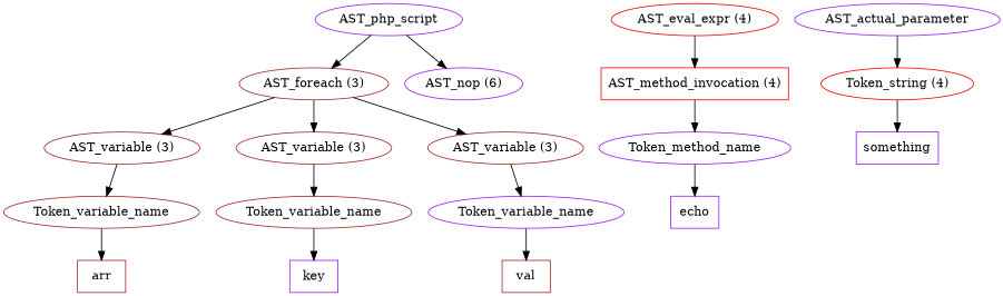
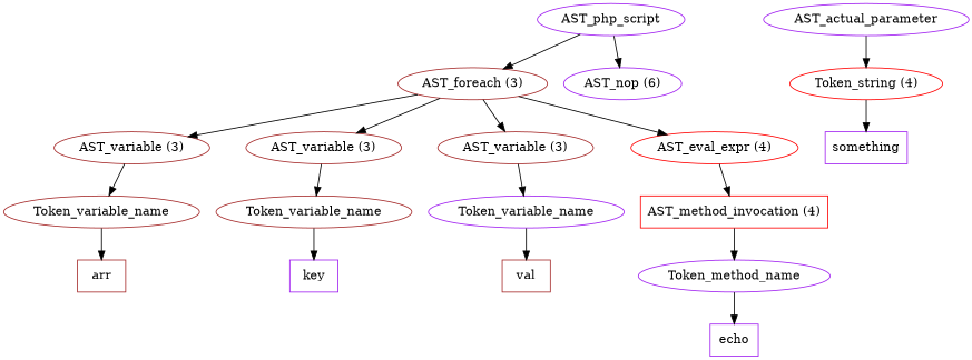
  digraph {
    node [color=purple]
    n1 [label=AST_php_script]
    n2 [color=brown label="AST_foreach (3)"]
    n3 [label="AST_nop (6)"]
    n4 [color=brown label="AST_variable (3)"]
    n5 [color=brown label="AST_variable (3)"]
    n6 [color=brown label="AST_variable (3)"]
    n7 [color=red label="AST_eval_expr (4)"]
    n8 [color=brown label=Token_variable_name]
    n9 [color=brown label=Token_variable_name]
    n10 [label=Token_variable_name]
    n11 [color=red label="AST_method_invocation (4)" shape=box]
    n12 [color=brown label=arr shape=box]
    n13 [label=key shape=box]
    n14 [color=brown label=val shape=box]
    n15 [label=Token_method_name]
    n16 [label=echo shape=box]
    n17 [label=AST_actual_parameter]
    n18 [color=red label="Token_string (4)"]
    n19 [label=something shape=box]
    n1 -> n2
    n1 -> n3
    n2 -> n4
    n2 -> n5
    n2 -> n6
+   n2 -> n7
    n4 -> n8
    n5 -> n9
    n6 -> n10
    n7 -> n11
    n8 -> n12
    n9 -> n13
    n10 -> n14
    n11 -> n15
    n15 -> n16
    n17 -> n18
    n18 -> n19
  }
